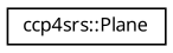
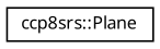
  digraph {
    rankdir=LR
-   n1 [color=black fillcolor=white fontname="FreeSans.ttf" fontsize=10 height=0.2 label="ccp4srs::Plane" shape=record style=filled width=0.4]
+   n1 [color=black fillcolor=white fontname="FreeSans.ttf" fontsize=10 height=0.2 label="ccp8srs::Plane" shape=record style=filled width=0.4]
  }
